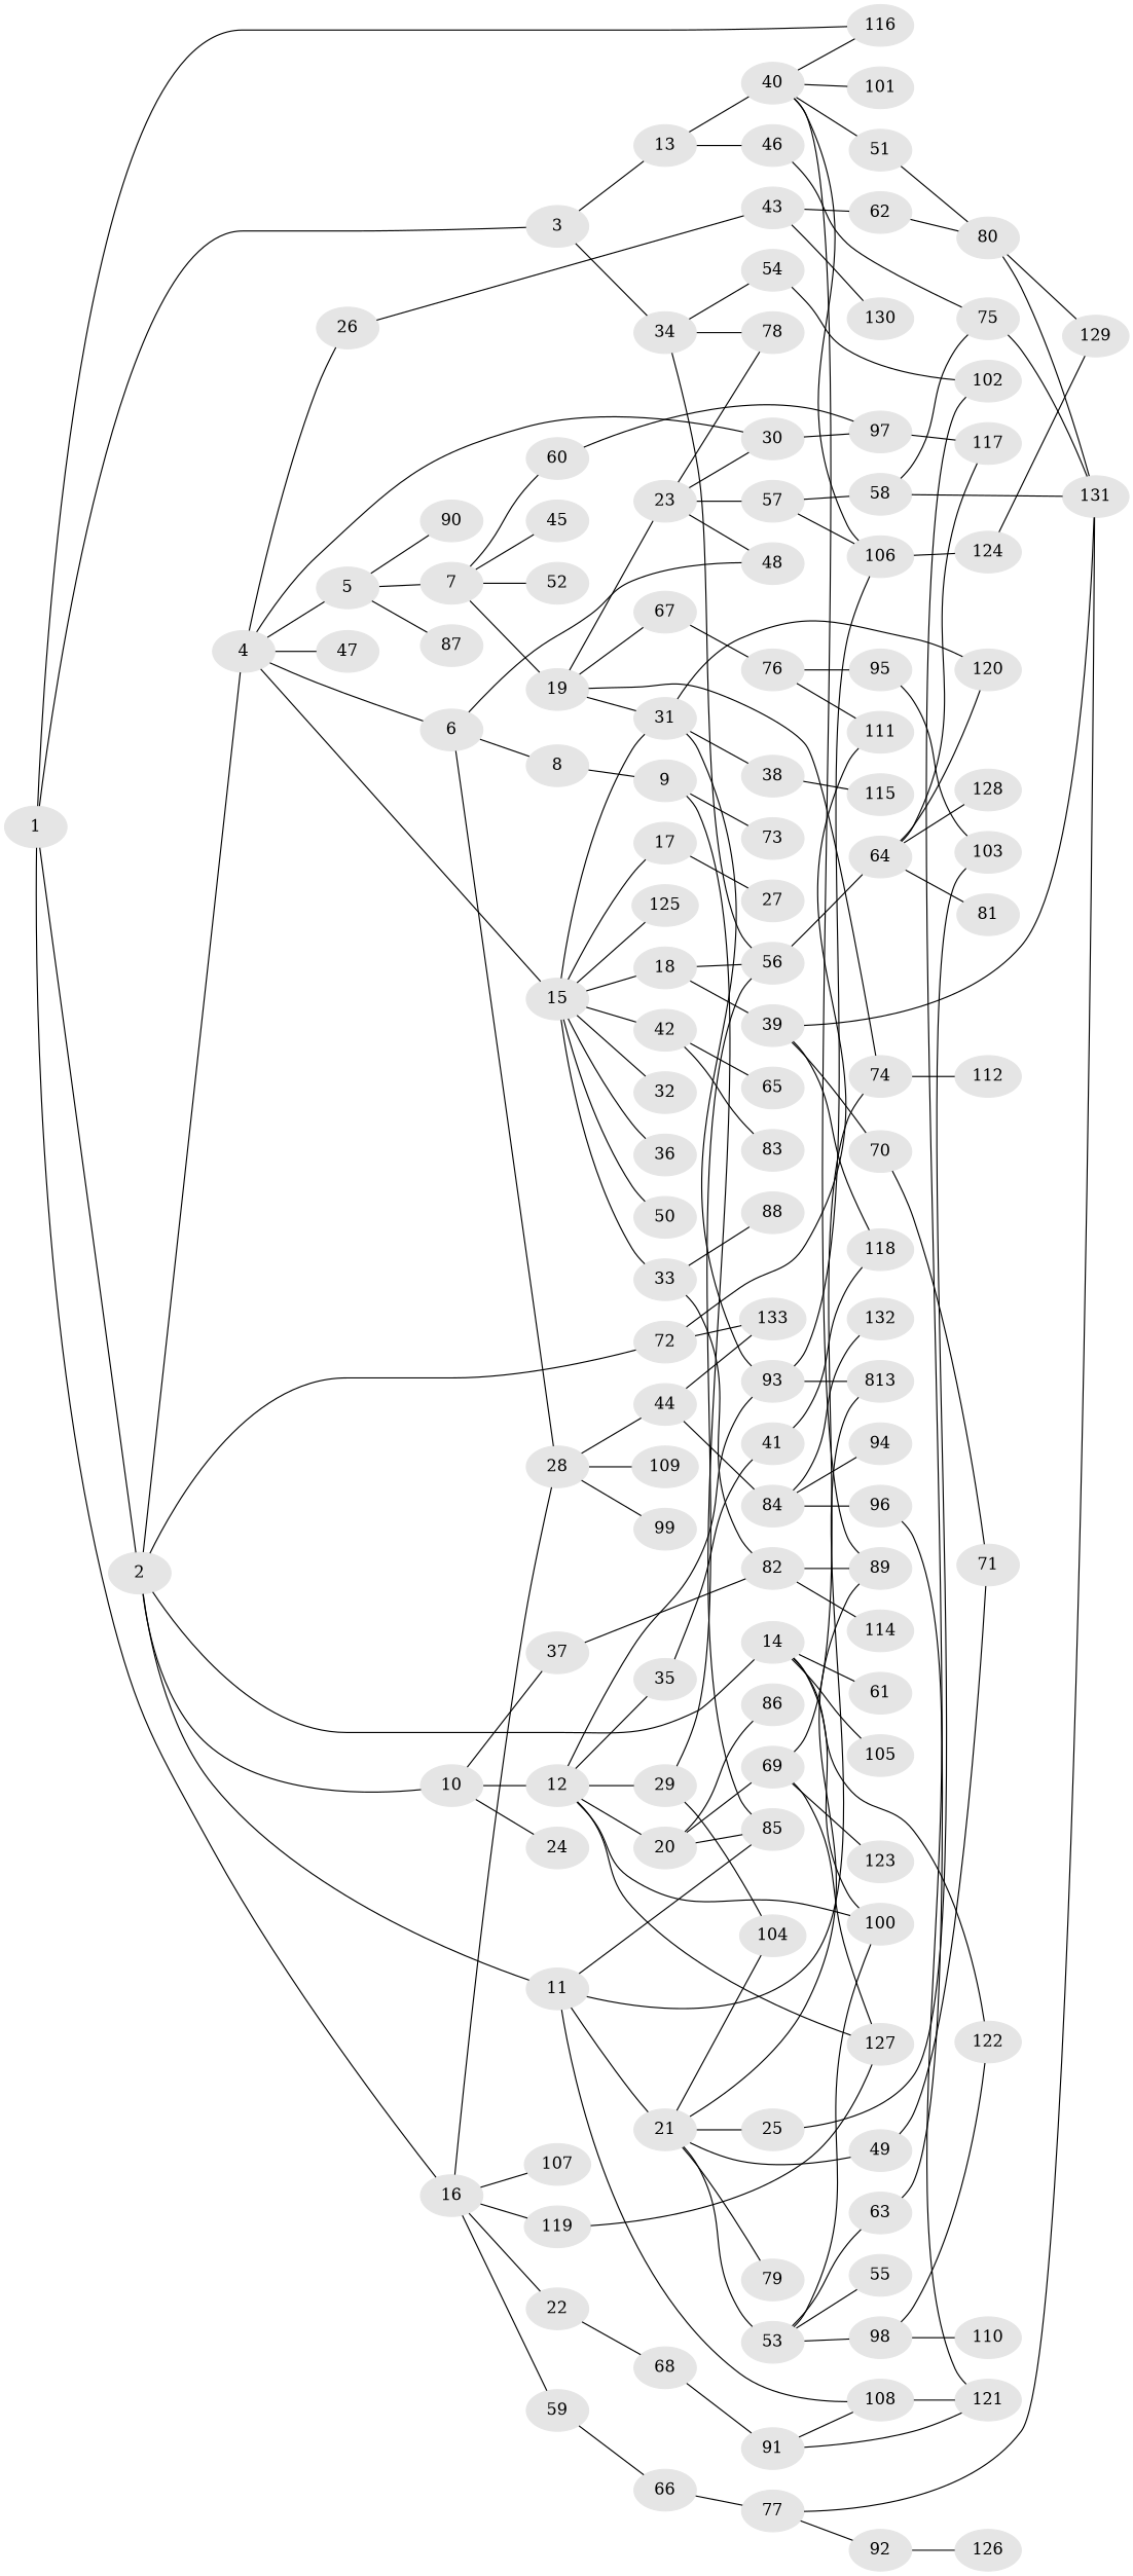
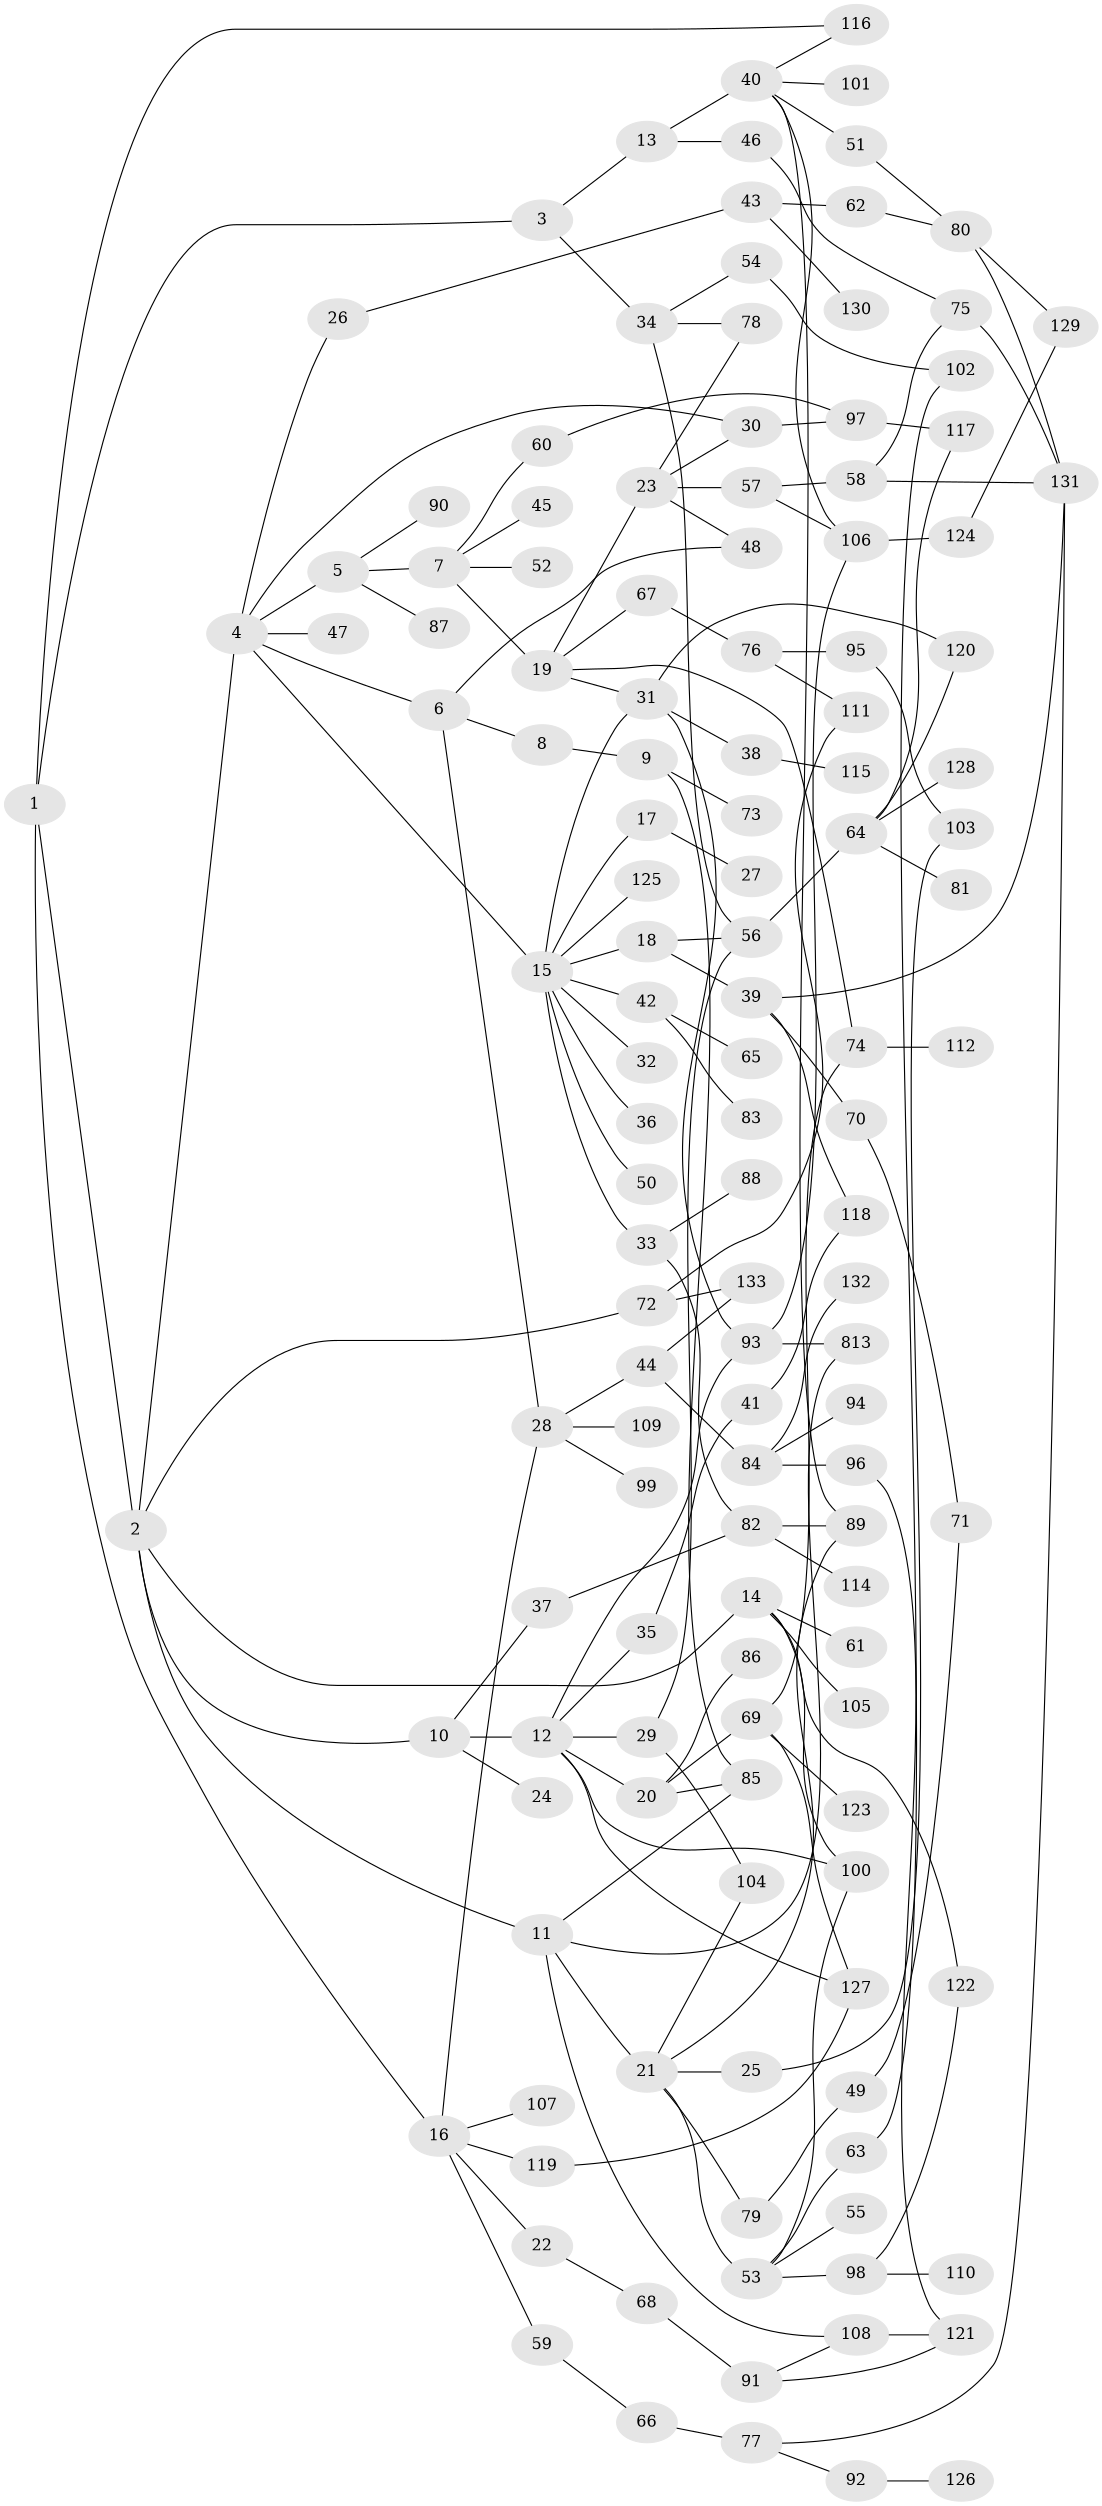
  graph {
    rankdir=LR
    node [color=gray90 style=filled]
    1
    2
    3
    16
    116
    4
    10
    11
    14
    72
    13
    34
    28
    22
    59
    107
    119
    5
    6
    15
    26
    30
    47
    12
    24
    37
    85
    21
    108
    n30 [label=813]
    100
    61
    105
    122
    133
    111
    40
    46
    56
    78
    54
    7
    87
    90
    8
    48
    17
    18
    31
    32
    33
    36
    42
    50
    125
    43
    97
    19
    45
    52
    60
    9
    44
    99
    109
    23
    67
    74
    73
    20
    29
    35
    93
    127
    82
    25
    49
    53
    79
    89
    104
    121
    69
    86
    41
    106
    51
    101
    75
    27
    39
    38
    120
    88
    65
    83
    68
    66
    70
    118
    131
    64
    57
    76
    112
    123
    103
    71
    55
    63
    98
    91
    58
    62
    130
    84
    117
    115
    114
    102
    80
    124
    94
    96
    132
    129
    110
    81
    128
    77
    92
    95
    126
    1 -- 2
    1 -- 3
    1 -- 16
    1 -- 116
    2 -- 4
    2 -- 10
    2 -- 11
    2 -- 14
    2 -- 72
    3 -- 13
    3 -- 34
    16 -- 28
    16 -- 22
    16 -- 59
    16 -- 107
    16 -- 119
    4 -- 5
    4 -- 6
    4 -- 15
    4 -- 26
    4 -- 30
    4 -- 47
    10 -- 12
    10 -- 24
    10 -- 37
    11 -- 85
    11 -- 21
    11 -- 108
    11 -- n30
    14 -- 100
    14 -- 61
    14 -- 105
    14 -- 122
    72 -- 133
    72 -- 111
    13 -- 40
    13 -- 46
    34 -- 56
    34 -- 78
    34 -- 54
    28 -- 44
    28 -- 99
    28 -- 109
    22 -- 68
    59 -- 66
    119 -- 127
    5 -- 7
    5 -- 87
    5 -- 90
    6 -- 28
    6 -- 8
    6 -- 48
    15 -- 17
    15 -- 18
    15 -- 31
    15 -- 32
    15 -- 33
    15 -- 36
    15 -- 42
    15 -- 50
    15 -- 125
    26 -- 43
    30 -- 97
    12 -- 100
    12 -- 20
    12 -- 29
    12 -- 35
    12 -- 93
    12 -- 127
    37 -- 82
    21 -- 25
-   21 -- 49
+   79 -- 49
    21 -- 53
    21 -- 79
    21 -- 89
    21 -- 104
    108 -- 121
    40 -- 116
    40 -- 89
    40 -- 106
    40 -- 51
    40 -- 101
    46 -- 75
    56 -- 64
    54 -- 102
    7 -- 19
    7 -- 45
    7 -- 52
    7 -- 60
    8 -- 9
    17 -- 27
    18 -- 56
    18 -- 39
    31 -- 93
    31 -- 38
    31 -- 120
    33 -- 82
    33 -- 88
    42 -- 65
    42 -- 83
    43 -- 62
    43 -- 130
    97 -- 117
    19 -- 31
    19 -- 23
    19 -- 67
    19 -- 74
    60 -- 97
    9 -- 85
    9 -- 73
    44 -- 133
    44 -- 84
    23 -- 30
    23 -- 78
    23 -- 48
    23 -- 57
    67 -- 76
    74 -- 112
    20 -- 85
    20 -- 69
    20 -- 86
    29 -- 56
    29 -- 104
    35 -- 41
    93 -- n30
    93 -- 106
    82 -- 89
    82 -- 114
    25 -- 103
    49 -- 71
    53 -- 100
    53 -- 55
    53 -- 63
    53 -- 98
    69 -- 74
    69 -- 127
    69 -- 123
    41 -- 118
    106 -- 124
    51 -- 80
    75 -- 131
    39 -- 70
    39 -- 118
    39 -- 131
    38 -- 115
    68 -- 91
    66 -- 77
    70 -- 71
    64 -- 120
    64 -- 117
    64 -- 81
    64 -- 128
    57 -- 106
    57 -- 58
    76 -- 111
    76 -- 95
    63 -- 102
    98 -- 122
    98 -- 110
    91 -- 108
    91 -- 121
    58 -- 75
    58 -- 131
    62 -- 80
    84 -- 94
    84 -- 96
    84 -- 132
    80 -- 131
    80 -- 129
    124 -- 129
    96 -- 121
    77 -- 131
    77 -- 92
    92 -- 126
    95 -- 103
  }
